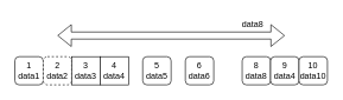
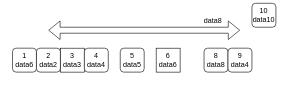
  <mxCell id="0" />
  <mxCell id="1" parent="0" />
- <mxCell id="2" value="1&lt;br&gt;data1" style="rounded=1;whiteSpace=wrap;html=1;" parent="1" vertex="1"><mxGeometry x="20" y="80" width="40" height="40" as="geometry" /></mxCell>
- <mxCell id="3" value="2&lt;br&gt;data2" style="rounded=1;whiteSpace=wrap;html=1;dashed=1;" parent="1" vertex="1"><mxGeometry x="60" y="80" width="40" height="40" as="geometry" /></mxCell>
+ <mxCell id="2" value="1&lt;br&gt;data6" style="rounded=1;whiteSpace=wrap;html=1;" parent="1" vertex="1"><mxGeometry x="20" y="80" width="40" height="40" as="geometry" /></mxCell>
+ <mxCell id="3" value="2&lt;br&gt;data2" style="rounded=1;whiteSpace=wrap;html=1;" parent="1" vertex="1"><mxGeometry x="60" y="80" width="40" height="40" as="geometry" /></mxCell>
  <mxCell id="4" value="3&lt;br&gt;data3" style="whiteSpace=wrap;html=1;rounded=0;" parent="1" vertex="1"><mxGeometry x="100" y="80" width="40" height="40" as="geometry" /></mxCell>
- <mxCell id="5" value="4&lt;br&gt;data4" style="whiteSpace=wrap;html=1;rounded=0;" parent="1" vertex="1"><mxGeometry x="140" y="80" width="40" height="40" as="geometry" /></mxCell>
+ <mxCell id="5" value="4&lt;br&gt;data4" style="rounded=1;whiteSpace=wrap;html=1;" parent="1" vertex="1"><mxGeometry x="140" y="80" width="40" height="40" as="geometry" /></mxCell>
  <mxCell id="6" value="5&lt;br&gt;data5" style="rounded=1;whiteSpace=wrap;html=1;" parent="1" vertex="1"><mxGeometry x="200" y="80" width="40" height="40" as="geometry" /></mxCell>
- <mxCell id="7" value="6&lt;br&gt;data6" style="rounded=1;whiteSpace=wrap;html=1;" parent="1" vertex="1"><mxGeometry x="260" y="80" width="40" height="40" as="geometry" /></mxCell>
+ <mxCell id="7" value="6&lt;br&gt;data6" style="whiteSpace=wrap;html=1;rounded=0;" parent="1" vertex="1"><mxGeometry x="260" y="80" width="40" height="40" as="geometry" /></mxCell>
  <mxCell id="8" value="8&lt;br&gt;data8" style="rounded=1;whiteSpace=wrap;html=1;" parent="1" vertex="1"><mxGeometry x="340" y="80" width="40" height="40" as="geometry" /></mxCell>
  <mxCell id="9" value="9&lt;br&gt;data4" style="rounded=1;whiteSpace=wrap;html=1;" parent="1" vertex="1"><mxGeometry x="380" y="80" width="40" height="40" as="geometry" /></mxCell>
- <mxCell id="10" value="10&lt;br&gt;data10" style="rounded=1;whiteSpace=wrap;html=1;" parent="1" vertex="1"><mxGeometry x="420" y="80" width="40" height="40" as="geometry" /></mxCell>
+ <mxCell id="10" value="10&lt;br&gt;data10" style="rounded=1;whiteSpace=wrap;html=1;" parent="1" vertex="1"><mxGeometry x="420" y="5" width="40" height="40" as="geometry" /></mxCell>
  <mxCell id="11" value="" style="shape=flexArrow;endArrow=classic;startArrow=classic;html=1;rounded=0;" edge="1" parent="1"><mxGeometry width="100" height="100" relative="1" as="geometry"><mxPoint x="80" y="50" as="sourcePoint" /><mxPoint x="400" y="50" as="targetPoint" /></mxGeometry></mxCell>
  <mxCell id="12" value="data8" style="text;html=1;strokeColor=none;fillColor=none;align=center;verticalAlign=middle;whiteSpace=wrap;rounded=0;" vertex="1" parent="1"><mxGeometry x="300" y="20" width="110" height="30" as="geometry" /></mxCell>
